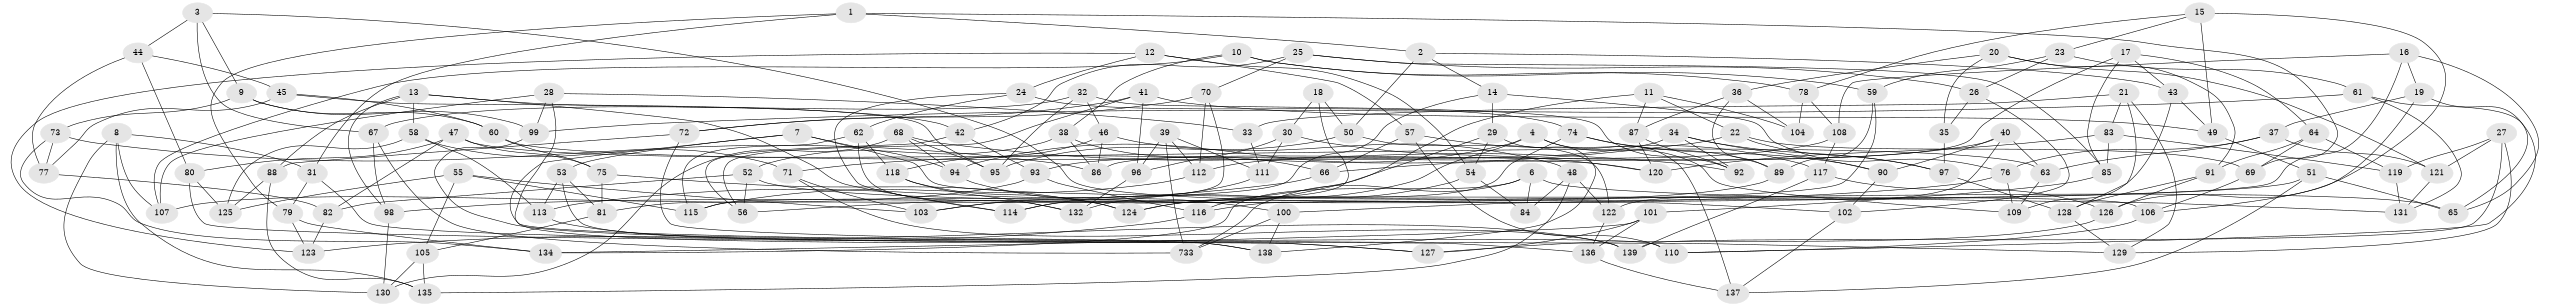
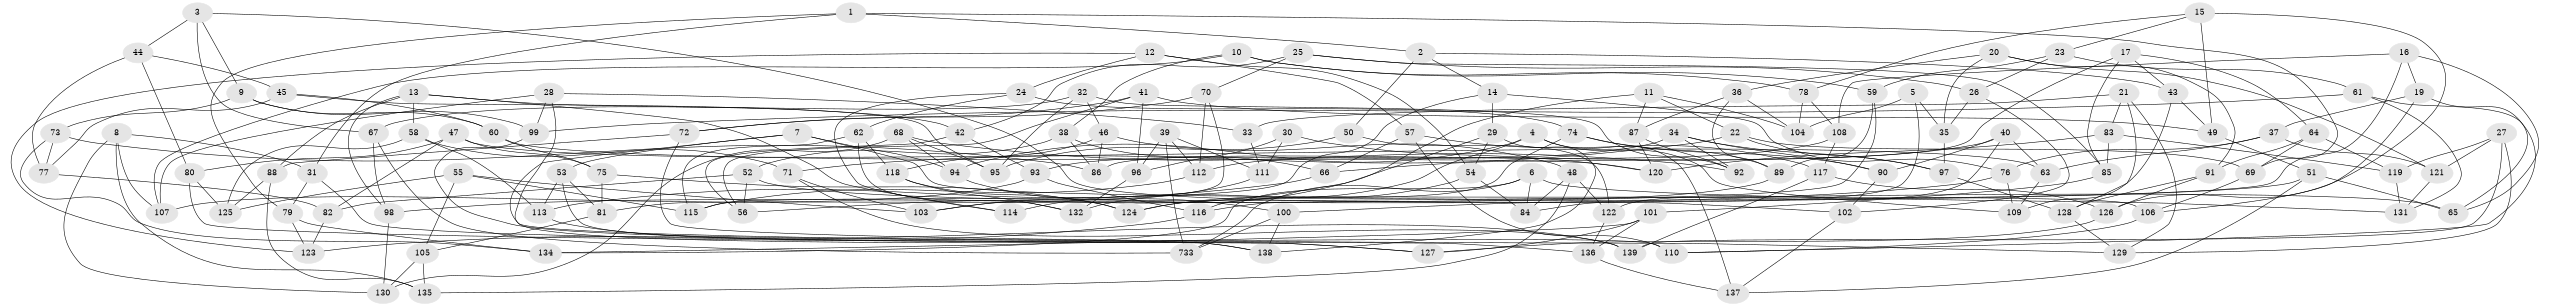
  graph {
    node [color=gray90 style=filled]
    1
    2
    31
    69
    79
    14
    43
    50
    127
    106
    134
    123
    29
    76
    115
    109
    49
    95
    122
    3
    9
    44
    67
    102
    60
    73
    99
    45
    77
    80
    n31 [label=733]
    98
    137
    4
    94
    132
    100
+   5
    35
    84
    104
    97
    42
    56
    93
    6
    131
    7
    53
    138
    81
    110
    113
    8
    107
    130
    135
    120
    75
    86
    10
    38
    59
    78
    52
    66
    89
    108
    11
    22
    87
    103
    71
    92
    12
    24
    54
    57
    114
    62
    74
    124
    117
    13
    58
    88
    125
    15
    23
    126
    26
    61
    51
    16
    19
    65
    116
    37
    112
    17
    64
    85
    91
    119
    101
-   18
    30
    96
    111
    33
    121
    63
    20
    36
    128
    21
    83
    129
    139
    118
    90
    25
    70
    72
    27
    28
    136
    32
    46
    48
    34
    82
    39
    40
    41
    47
    105
    55
    68
    1 -- 2
    1 -- 31
    1 -- 69
    1 -- 79
    2 -- 14
    2 -- 43
    2 -- 50
    31 -- 79
    31 -- 127
    69 -- 106
    79 -- 134
    79 -- 123
    14 -- 29
    14 -- 76
    14 -- 115
    43 -- 109
    43 -- 49
    50 -- 95
    50 -- 122
    106 -- 110
    29 -- 56
    29 -- 138
    29 -- 54
    76 -- 109
    76 -- 98
    49 -- 51
    122 -- 136
    3 -- 9
    3 -- 44
    3 -- 67
    3 -- 102
    9 -- 60
    9 -- 73
    9 -- 99
    44 -- 45
    44 -- 77
    44 -- 80
    67 -- n31
    67 -- 98
    102 -- 137
    60 -- 120
    60 -- 75
    73 -- 134
    73 -- 77
    73 -- 86
    99 -- 138
    45 -- 95
    45 -- 60
    45 -- 77
    77 -- 82
    80 -- 127
    80 -- 125
    98 -- 130
    4 -- 109
    4 -- 137
    4 -- 94
    4 -- 132
    94 -- 100
    100 -- n31
    100 -- 138
+   5 -- 35
+   5 -- 84
+   5 -- 104
    35 -- 97
    97 -- 128
    42 -- 56
    42 -- 93
    93 -- 107
    93 -- 116
    6 -- 134
    6 -- n31
    6 -- 84
    6 -- 131
    7 -- 106
    7 -- 94
    7 -- 53
    7 -- 138
    53 -- 81
    53 -- 110
    53 -- 113
    81 -- 105
    113 -- 139
    8 -- 31
    8 -- 107
    8 -- 130
    8 -- 135
    75 -- 81
    75 -- 124
    10 -- 107
    10 -- 38
    10 -- 59
    10 -- 78
    38 -- 86
    38 -- 52
    38 -- 66
    59 -- 81
    59 -- 89
    78 -- 104
    78 -- 108
    52 -- 56
    52 -- 65
    52 -- 82
    66 -- 113
    89 -- 124
    108 -- 117
    108 -- 112
    11 -- 104
    11 -- 22
    11 -- 87
    11 -- 103
    22 -- 69
    22 -- 97
    22 -- 71
    87 -- 120
    87 -- 92
    71 -- 103
    71 -- 139
    12 -- 123
    12 -- 24
    12 -- 54
    12 -- 57
    24 -- 114
    24 -- 62
    24 -- 74
    54 -- 84
    54 -- 124
    57 -- 110
    57 -- 66
    57 -- 117
    62 -- 115
    62 -- 132
    62 -- 118
    74 -- 89
    74 -- 116
    74 -- 90
    117 -- 126
    117 -- 139
    13 -- 98
    13 -- 42
    13 -- 114
    13 -- 58
    13 -- 88
    58 -- 113
    58 -- 71
    58 -- 125
    88 -- 135
    88 -- 125
    15 -- 49
    15 -- 78
    15 -- 23
    15 -- 126
    23 -- 59
    23 -- 26
    23 -- 61
    126 -- 127
    26 -- 102
    26 -- 35
    61 -- 99
    61 -- 131
    61 -- 110
    51 -- 137
    51 -- 100
    51 -- 65
    16 -- 108
    16 -- 19
    16 -- 65
    16 -- 116
    19 -- 106
    19 -- 65
    19 -- 37
    116 -- 123
    37 -- 76
    37 -- 121
    37 -- 63
    112 -- 115
    17 -- 43
    17 -- 86
    17 -- 64
    17 -- 85
    64 -- 69
    64 -- 91
    64 -- 119
    85 -- 101
    91 -- 126
    91 -- 128
    119 -- 131
    101 -- 127
    101 -- 134
    101 -- 136
-   18 -- 50
-   18 -- 114
-   18 -- 30
    30 -- 120
    30 -- 96
    30 -- 111
    96 -- 132
    111 -- 114
    33 -- 111
    121 -- 131
    63 -- 109
    20 -- 35
    20 -- 91
    20 -- 121
    20 -- 36
    36 -- 104
    36 -- 89
    36 -- 87
    128 -- 129
    21 -- 33
    21 -- 128
    21 -- 83
    21 -- 129
    83 -- 120
    83 -- 85
    83 -- 119
    118 -- 132
    118 -- 124
    90 -- 102
    25 -- 42
    25 -- 26
    25 -- 85
    25 -- 70
    70 -- 103
    70 -- 112
    70 -- 72
    72 -- 88
    72 -- 129
    27 -- 119
    27 -- 121
    27 -- 129
    27 -- 139
    28 -- 99
    28 -- 107
    28 -- 33
    28 -- 136
    136 -- 137
    32 -- 95
    32 -- 67
    32 -- 92
    32 -- 46
    46 -- 86
    46 -- 118
    46 -- 48
    48 -- 122
    48 -- 84
    48 -- 135
    34 -- 97
    34 -- 93
    34 -- 92
    34 -- 90
    82 -- 123
    39 -- n31
    39 -- 112
    39 -- 96
    39 -- 111
    40 -- 122
    40 -- 66
    40 -- 63
    40 -- 90
    41 -- 49
    41 -- 56
    41 -- 96
    41 -- 72
    47 -- 80
    47 -- 75
    47 -- 63
    47 -- 82
    105 -- 130
    105 -- 135
    55 -- 115
    55 -- 103
    55 -- 125
    55 -- 105
    68 -- 95
    68 -- 94
    68 -- 130
    68 -- 92
  }
